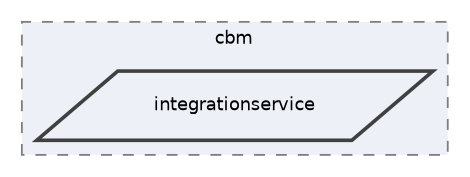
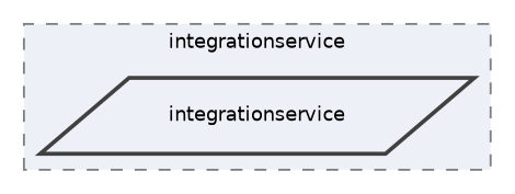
  digraph {
    compound=true
    rankdir=LR
    n1 [color=grey25 fillcolor="#edf0f7" fontname=Helvetica fontsize=10 height=0.2 label=integrationservice shape=parallelogram style="filled,bold" width=0.4]
    subgraph cluster_1 {
      bgcolor="#edf0f7"
      fontname=Helvetica
      fontsize=10
-     label=cbm
+     label=integrationservice
      pencolor=grey50
      style="filled,dashed"
      n1
    }
  }
